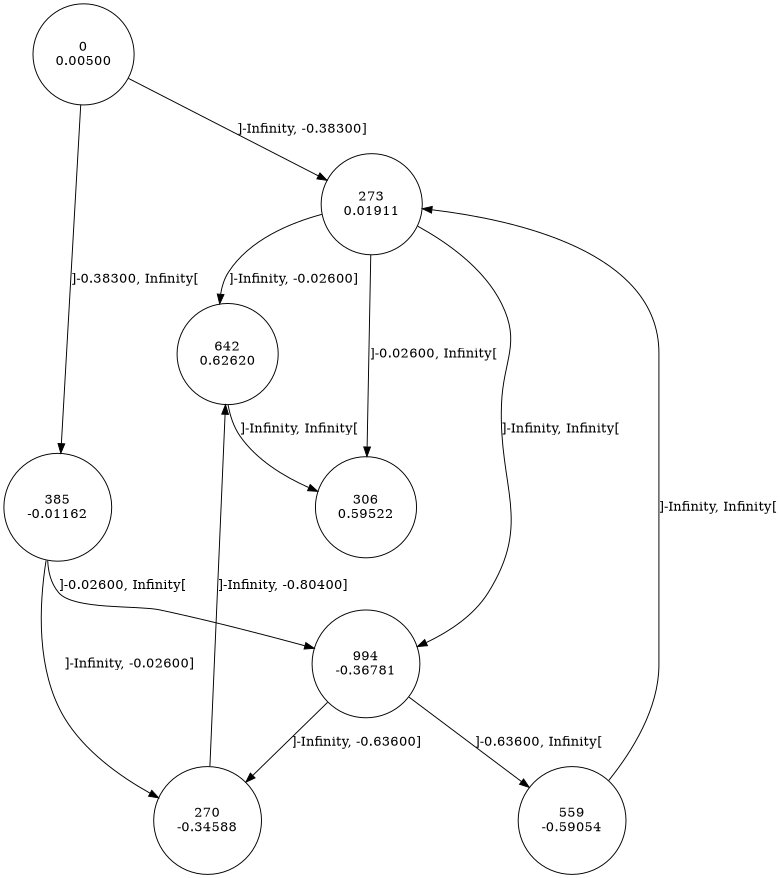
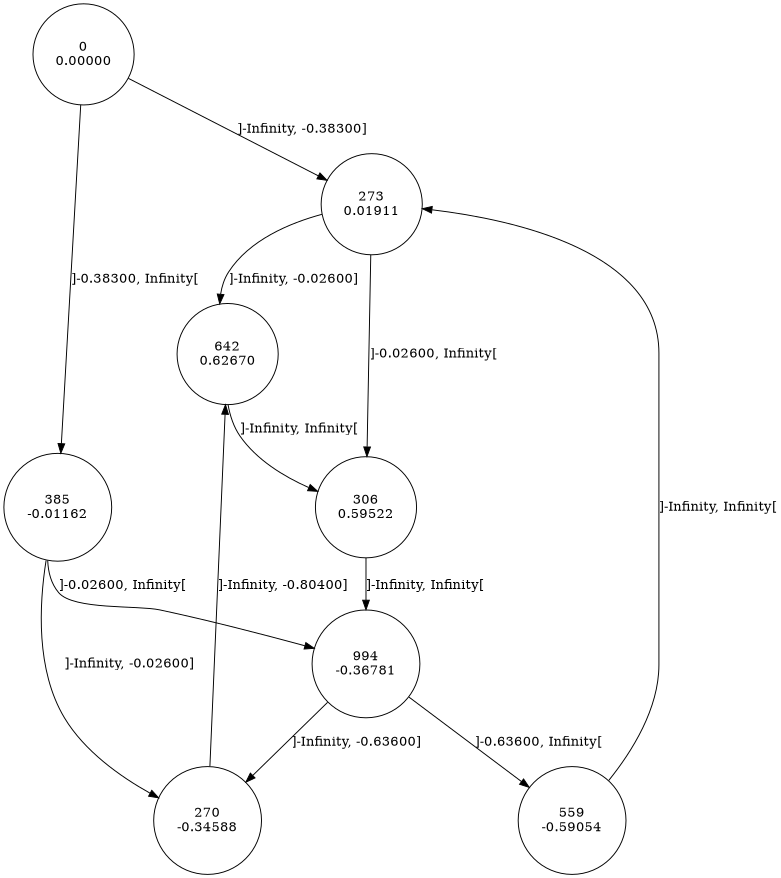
  digraph {
    node [shape=circle]
-   n1 [label="0\n0.00500"]
+   n1 [label="0\n0.00000"]
    n2 [label="273\n0.01911"]
    n3 [label="385\n-0.01162"]
-   n4 [label="642\n0.62620"]
+   n4 [label="642\n0.62670"]
    n5 [label="306\n0.59522"]
    n6 [label="270\n-0.34588"]
    n7 [label="994\n-0.36781"]
    n8 [label="559\n-0.59054"]
    n1 -> n2 [label="]-Infinity, -0.38300]"]
    n1 -> n3 [label="]-0.38300, Infinity["]
    n2 -> n4 [label="]-Infinity, -0.02600]"]
    n2 -> n5 [label="]-0.02600, Infinity["]
    n3 -> n6 [label="]-Infinity, -0.02600]"]
    n3 -> n7 [label="]-0.02600, Infinity["]
    n4 -> n5 [label="]-Infinity, Infinity["]
-   n2 -> n7 [label="]-Infinity, Infinity["]
+   n5 -> n7 [label="]-Infinity, Infinity["]
    n6 -> n4 [label="]-Infinity, -0.80400]"]
    n7 -> n6 [label="]-Infinity, -0.63600]"]
    n7 -> n8 [label="]-0.63600, Infinity["]
    n8 -> n2 [label="]-Infinity, Infinity["]
  }
